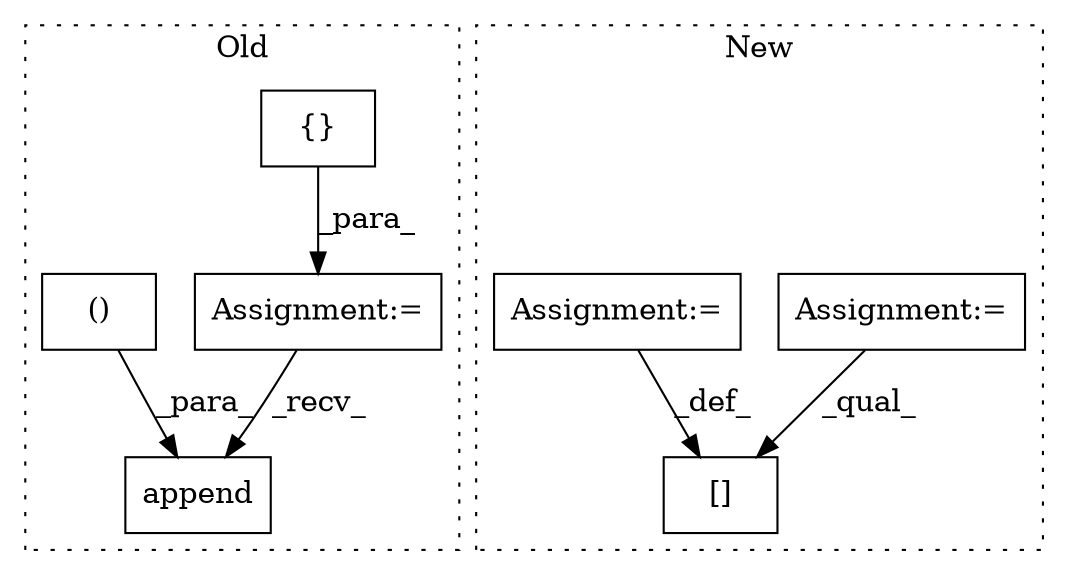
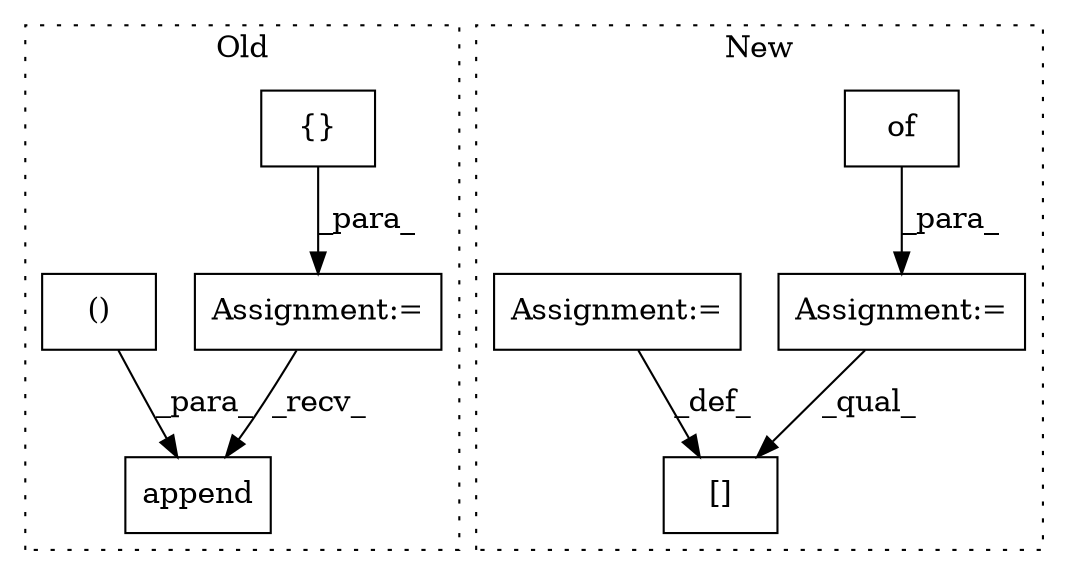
  digraph {
    node [a=7 l=1 shape=box]
    n1 [a=32 l="14,2" label=append s="5984,6036"]
    n2 [label="Assignment:=" s=5856]
    n3 [a=4 l=2 label="{}" s=5877]
    n4 [a=106 l=38 label="()" s=5998]
+   n5 [a=32 l=4 label=of s=7318]
    n6 [label="Assignment:=" s=7313]
    n7 [a=2 l="5,1" label="[]" s="7422,7431"]
    n8 [label="Assignment:=" s=7432]
    subgraph cluster_1 {
      label=Old
      style=dotted
      n1
      n2
      n3
      n4
    }
    subgraph cluster_2 {
      label=New
      style=dotted
+     n5
      n6
      n7
      n8
    }
    n2 -> n1 [label=_recv_]
    n3 -> n2 [label=_para_]
    n4 -> n1 [label=_para_]
+   n5 -> n6 [label=_para_]
    n6 -> n7 [label=_qual_]
    n8 -> n7 [label=_def_]
  }
